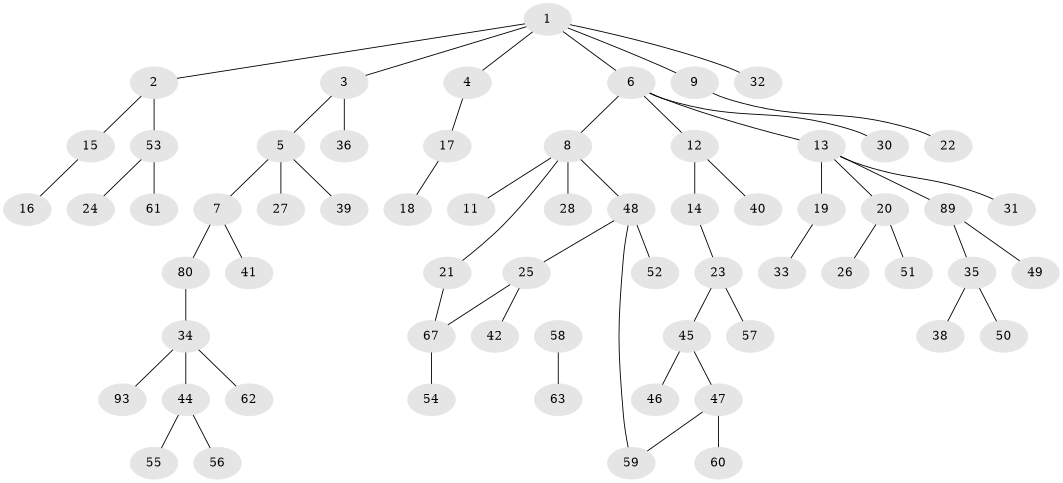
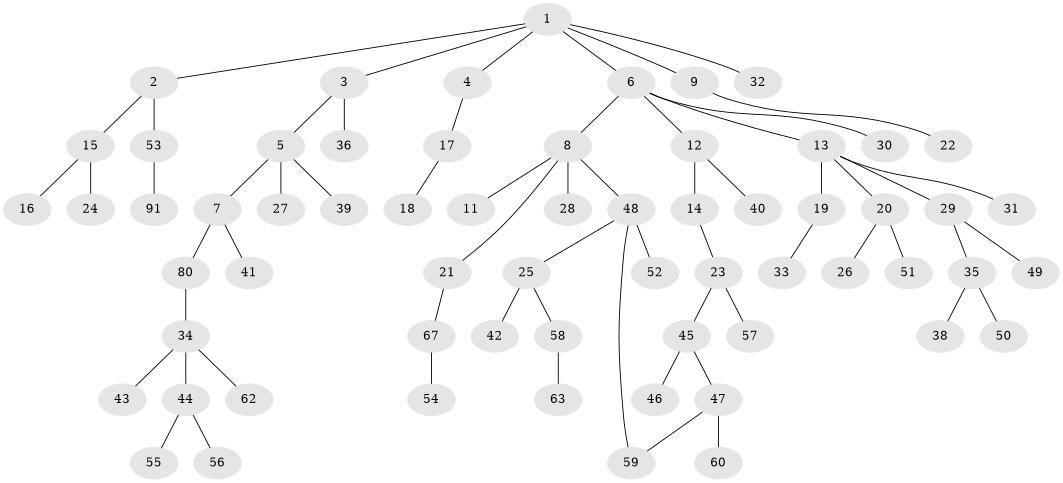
  graph {
    node [color=gray90 style=filled]
    1
    2
    3
    4
    6
    9
    32
    15
    53
    5
    36
    17
    8
    12
    13
    30
    22
    16
    24
-   61
+   61 [label=91]
    7
    27
    39
    18
    n25 [label=80]
    41
    11
    21
    28
    48
    14
    40
    19
    20
-   29 [label=89]
+   29
    31
    34
    n38 [label=67]
    25
    42
    58
    59
    52
-   43 [label=93]
+   43
    44
    62
    23
    33
    26
    51
    35
    49
    45
    57
    54
    46
    47
    63
    38
    50
    55
    56
    60
    1 -- 2
    1 -- 3
    1 -- 4
    1 -- 6
    1 -- 9
    1 -- 32
    2 -- 15
    2 -- 53
    3 -- 5
    3 -- 36
    4 -- 17
    6 -- 8
    6 -- 12
    6 -- 13
    6 -- 30
    9 -- 22
    15 -- 16
-   53 -- 24
+   15 -- 24
    53 -- 61
    5 -- 7
    5 -- 27
    5 -- 39
    17 -- 18
    8 -- 11
    8 -- 21
    8 -- 28
    8 -- 48
    12 -- 14
    12 -- 40
    13 -- 19
    13 -- 20
    13 -- 29
    13 -- 31
    7 -- n25
    7 -- 41
    n25 -- 34
    21 -- n38
    48 -- 25
    48 -- 59
    48 -- 52
    14 -- 23
    19 -- 33
    20 -- 26
    20 -- 51
    29 -- 35
    29 -- 49
    34 -- 43
    34 -- 44
    34 -- 62
    n38 -- 54
    25 -- 42
-   25 -- n38
+   25 -- 58
    58 -- 63
    44 -- 55
    44 -- 56
    23 -- 45
    23 -- 57
    35 -- 38
    35 -- 50
    45 -- 46
    45 -- 47
    47 -- 59
    47 -- 60
  }
